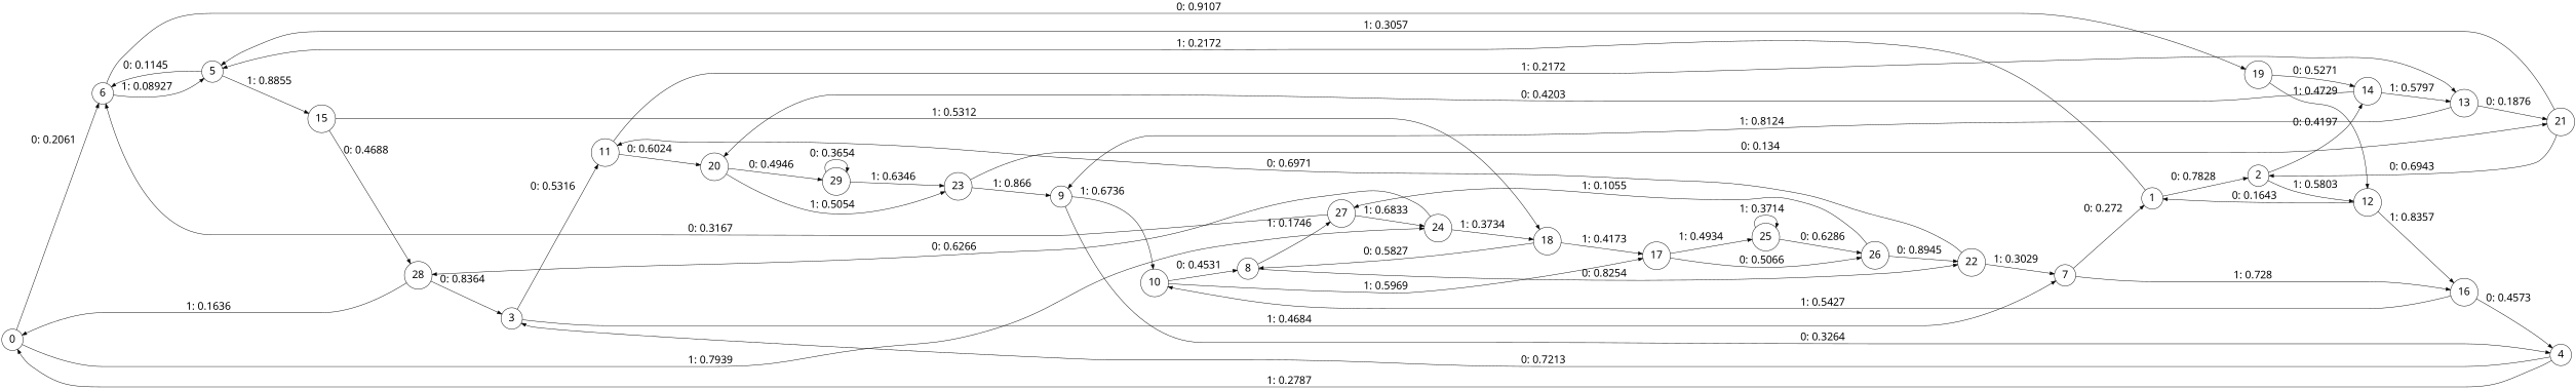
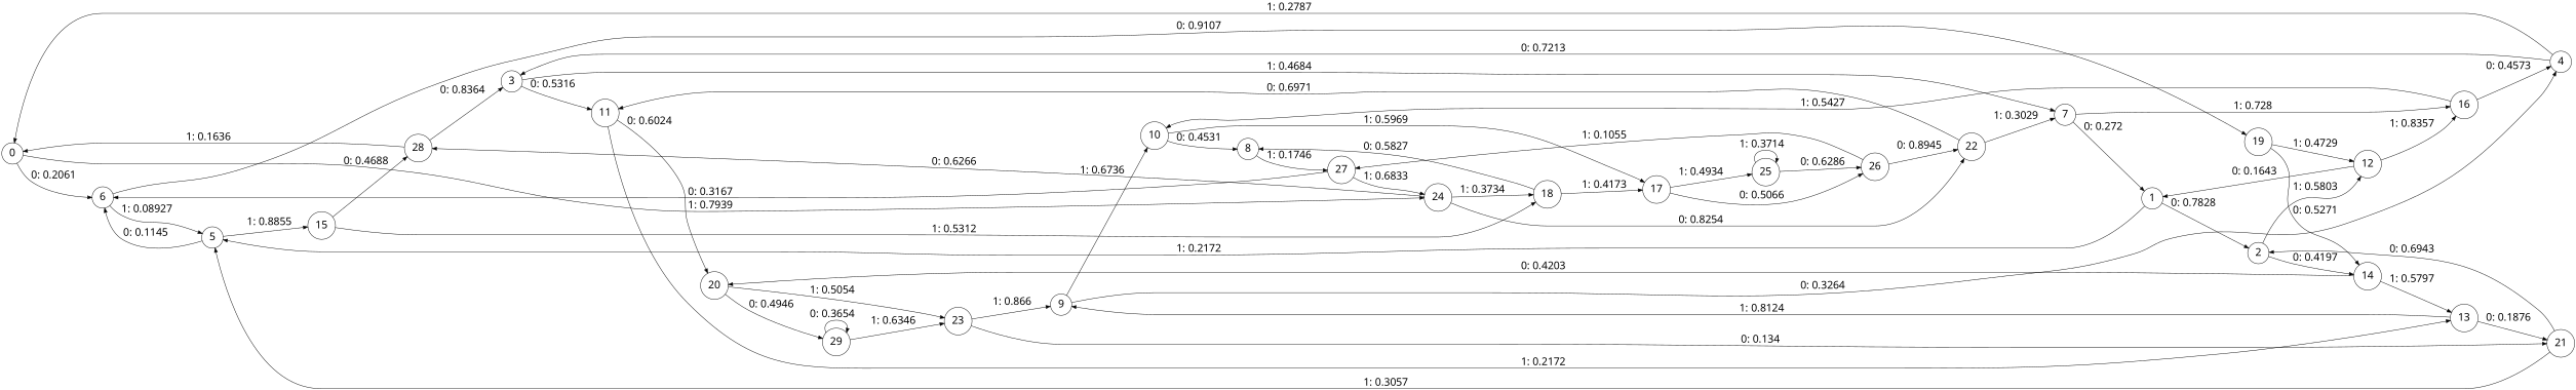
  digraph {
    fontname="Noto Sans"
    rankdir=LR
    node [fontname="Noto Sans" fontsize=24 shape=circle]
    edge [fontname="Noto Sans" fontsize=24]
    0
    6
    24
    5
    19
    28
    18
    15
    14
    12
    3
    8
    17
    1
    2
    20
    13
    16
    29
    23
    9
    21
    4
    10
    11
    7
    22
    27
    26
    25
    0 -> 6 [label="0: 0.2061   "]
    0 -> 24 [label="1: 0.7939   "]
    6 -> 5 [label="1: 0.08927  "]
    6 -> 19 [label="0: 0.9107   "]
    24 -> 28 [label="0: 0.6266   "]
    24 -> 18 [label="1: 0.3734   "]
    5 -> 6 [label="0: 0.1145   "]
    5 -> 15 [label="1: 0.8855   "]
    19 -> 14 [label="0: 0.5271   "]
    19 -> 12 [label="1: 0.4729   "]
    28 -> 0 [label="1: 0.1636   "]
    28 -> 3 [label="0: 0.8364   "]
    18 -> 8 [label="0: 0.5827   "]
    18 -> 17 [label="1: 0.4173   "]
    15 -> 28 [label="0: 0.4688   "]
    15 -> 18 [label="1: 0.5312   "]
    14 -> 20 [label="0: 0.4203   "]
    14 -> 13 [label="1: 0.5797   "]
    12 -> 1 [label="0: 0.1643   "]
    12 -> 16 [label="1: 0.8357   "]
    3 -> 11 [label="0: 0.5316   "]
    3 -> 7 [label="1: 0.4684   "]
-   8 -> 22 [label="0: 0.8254   "]
+   24 -> 22 [label="0: 0.8254   "]
    8 -> 27 [label="1: 0.1746   "]
    17 -> 26 [label="0: 0.5066   "]
    17 -> 25 [label="1: 0.4934   "]
    1 -> 5 [label="1: 0.2172   "]
    1 -> 2 [label="0: 0.7828   "]
    2 -> 14 [label="0: 0.4197   "]
    2 -> 12 [label="1: 0.5803   "]
    20 -> 29 [label="0: 0.4946   "]
    20 -> 23 [label="1: 0.5054   "]
    13 -> 9 [label="1: 0.8124   "]
    13 -> 21 [label="0: 0.1876   "]
    16 -> 4 [label="0: 0.4573   "]
    16 -> 10 [label="1: 0.5427   "]
    29 -> 29 [label="0: 0.3654   "]
    29 -> 23 [label="1: 0.6346   "]
    23 -> 9 [label="1: 0.866    "]
    23 -> 21 [label="0: 0.134    "]
    9 -> 4 [label="0: 0.3264   "]
    9 -> 10 [label="1: 0.6736   "]
    21 -> 5 [label="1: 0.3057   "]
    21 -> 2 [label="0: 0.6943   "]
    4 -> 0 [label="1: 0.2787   "]
    4 -> 3 [label="0: 0.7213   "]
    10 -> 8 [label="0: 0.4531   "]
    10 -> 17 [label="1: 0.5969   "]
    11 -> 20 [label="0: 0.6024   "]
    11 -> 13 [label="1: 0.2172   "]
    7 -> 1 [label="0: 0.272    "]
    7 -> 16 [label="1: 0.728    "]
    22 -> 11 [label="0: 0.6971   "]
    22 -> 7 [label="1: 0.3029   "]
    27 -> 6 [label="0: 0.3167   "]
    27 -> 24 [label="1: 0.6833   "]
    26 -> 22 [label="0: 0.8945   "]
    26 -> 27 [label="1: 0.1055   "]
    25 -> 26 [label="0: 0.6286   "]
    25 -> 25 [label="1: 0.3714   "]
  }
